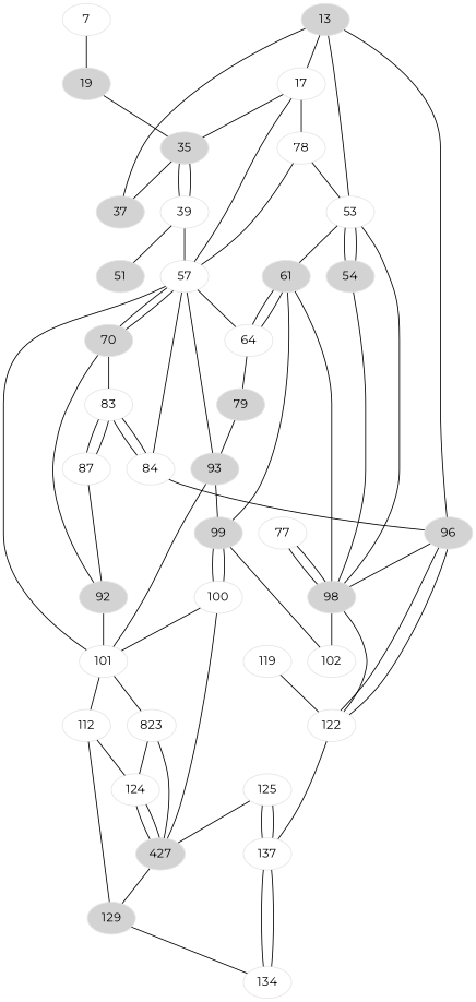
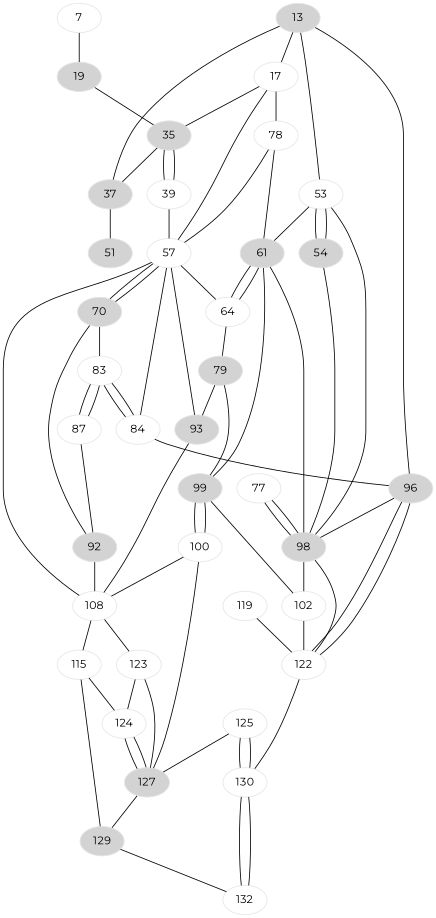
  graph {
    fontname=Montserrat
    node [color=gray90 fillcolor=white fontname=Montserrat style=filled]
    edge [fontname=Montserrat]
    7 [super="+1"]
    19 [fillcolor=lightgrey super="+2"]
    35 [fillcolor=lightgrey super="+23"]
    37 [fillcolor=lightgrey super="+36+21"]
    51 [fillcolor=lightgrey super="+44+45"]
    13 [fillcolor=lightgrey super="+10"]
    17 [super="+6+11+12"]
    53 [super="+34+49"]
    96 [fillcolor=lightgrey super="+86+85"]
    n10 [label=78 super="+16"]
    57 [super="+55+48"]
    54 [fillcolor=lightgrey]
    61 [fillcolor=lightgrey super="+60+52+50+30"]
    98 [fillcolor=lightgrey super="+97+75+76+78"]
    122 [super="+121+106+120"]
    39 [super="+38"]
    84 [super="+59+58"]
    n18 [label=64 super="+42+41"]
    70 [fillcolor=lightgrey]
    93 [fillcolor=lightgrey super="+72+82+71"]
-   101 [super="+94+95+91"]
+   101 [super="+94+95+91" label=108]
    99 [fillcolor=lightgrey super="+81+80"]
    102 [super="+90+89"]
    79 [fillcolor=lightgrey super="+65"]
    83 [super="+74+73"]
    92 [fillcolor=lightgrey super="+88"]
-   115 [super="+109" label=112]
-   123 [super="+118+113" label=823]
+   115 [super="+109"]
+   123 [super="+118+113"]
    100
    87
    77
    129 [fillcolor=lightgrey super="+128+116+104"]
-   132 [label=134]
-   130 [super="+111+117" label=137]
-   127 [fillcolor=lightgrey super="+126" label=427]
+   132
+   130 [super="+111+117"]
+   127 [fillcolor=lightgrey super="+126"]
    124 [super="+114"]
    119
    125
    7 -- 19 [weight=2]
    19 -- 35 [weight=2]
    35 -- 37 [weight=2]
    35 -- 39 [weight=2]
    35 -- 39
-   39 -- 51 [weight=3]
+   37 -- 51 [weight=3]
    13 -- 37
    13 -- 17 [weight=2]
    13 -- 53
    13 -- 96 [weight=2]
    17 -- 35
    17 -- n10 [weight=3]
    17 -- 57
    53 -- 54 [weight=2]
    53 -- 54
    53 -- 61 [weight=2]
    53 -- 98
    96 -- 98
    96 -- 122
    96 -- 122
-   n10 -- 53 [weight=2]
+   n10 -- 61 [weight=2]
    n10 -- 57
    57 -- 84
    57 -- n18 [weight=2]
    57 -- 70
    57 -- 70
    57 -- 93
    57 -- 101
    54 -- 98
    61 -- 98
    61 -- n18 [weight=3]
    61 -- n18
    61 -- 99
    98 -- 122
    98 -- 102
    122 -- 130
    39 -- 57 [weight=3]
    84 -- 96
    n18 -- 79
    70 -- 83
    70 -- 92
    93 -- 101 [weight=2]
-   93 -- 99
+   79 -- 99
    101 -- 115
    101 -- 123
    99 -- 102 [weight=2]
    99 -- 100
    99 -- 100
+   102 -- 122 [weight=2]
    79 -- 93 [weight=3]
    83 -- 84 [weight=2]
    83 -- 84
    83 -- 87 [weight=2]
    83 -- 87
    92 -- 101 [weight=2]
    115 -- 129 [weight=2]
    115 -- 124
    123 -- 127
    123 -- 124 [weight=2]
    100 -- 101
    100 -- 127
    87 -- 92
    77 -- 98 [weight=3]
    77 -- 98
    129 -- 132
    130 -- 132
    130 -- 132
    127 -- 129
    124 -- 127
    124 -- 127
    119 -- 122 [weight=3]
    125 -- 130 [weight=2]
    125 -- 130
    125 -- 127
  }
